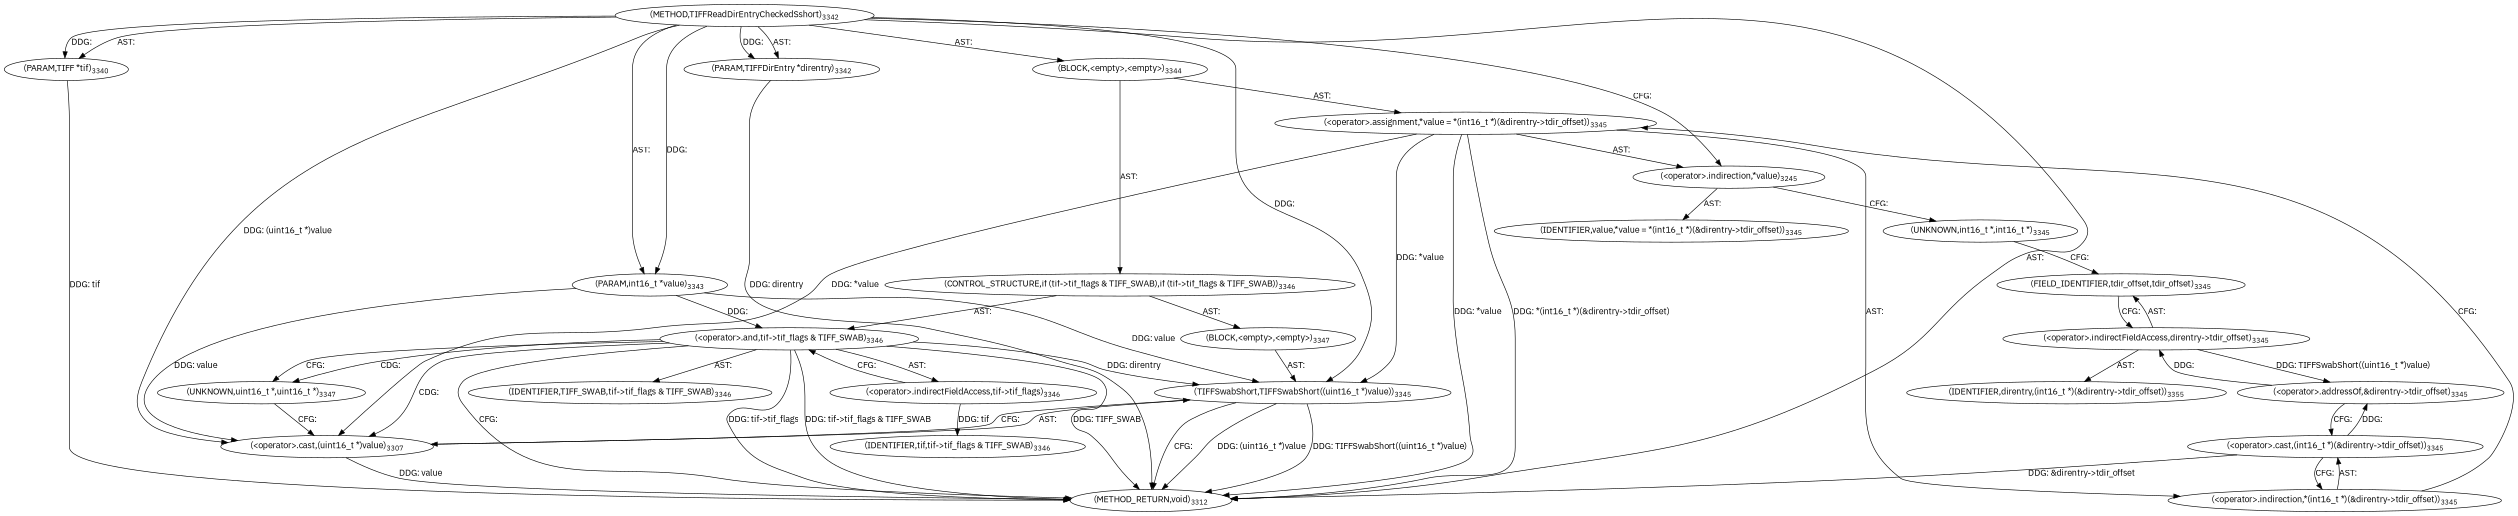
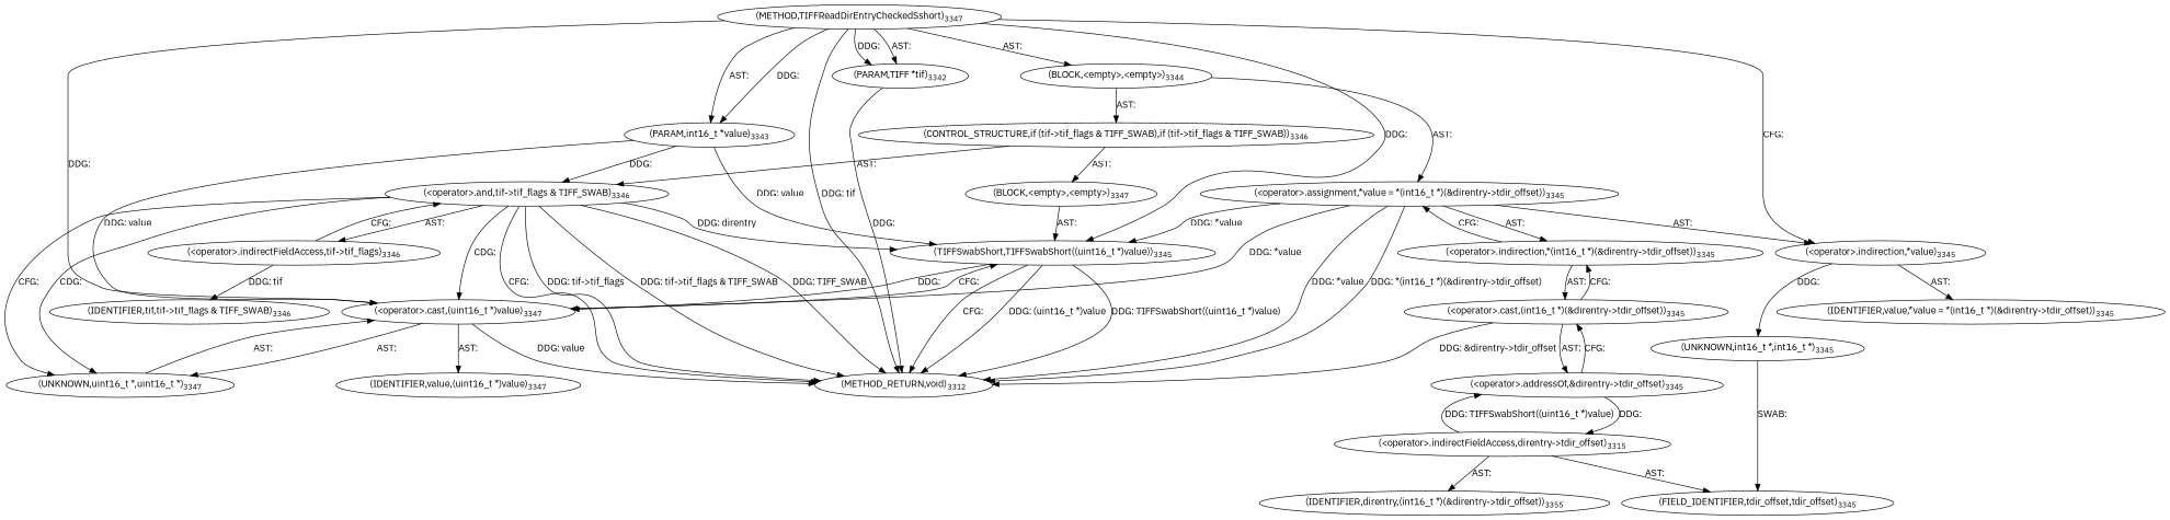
  digraph {
    fontname="IBM Plex Sans"
    node [fontname="IBM Plex Sans"]
    edge [fontname="IBM Plex Sans"]
-   n1 [label=<(METHOD,TIFFReadDirEntryCheckedSshort)<SUB>3342</SUB>>]
-   n2 [label=<(PARAM,TIFF *tif)<SUB>3340</SUB>>]
-   n3 [label=<(PARAM,TIFFDirEntry *direntry)<SUB>3342</SUB>>]
+   n1 [label=<(METHOD,TIFFReadDirEntryCheckedSshort)<SUB>3347</SUB>>]
+   n2 [label=<(PARAM,TIFF *tif)<SUB>3342</SUB>>]
    n4 [label=<(PARAM,int16_t *value)<SUB>3343</SUB>>]
    n5 [label=<(BLOCK,&lt;empty&gt;,&lt;empty&gt;)<SUB>3344</SUB>>]
-   n6 [label=<(&lt;operator&gt;.indirection,*value)<SUB>3245</SUB>>]
+   n6 [label=<(&lt;operator&gt;.indirection,*value)<SUB>3345</SUB>>]
    n7 [label=<(TIFFSwabShort,TIFFSwabShort((uint16_t *)value))<SUB>3345</SUB>>]
-   n8 [label=<(&lt;operator&gt;.cast,(uint16_t *)value)<SUB>3307</SUB>>]
+   n8 [label=<(&lt;operator&gt;.cast,(uint16_t *)value)<SUB>3347</SUB>>]
    n9 [label=<(METHOD_RETURN,void)<SUB>3312</SUB>>]
    n10 [label=<(&lt;operator&gt;.and,tif-&gt;tif_flags &amp; TIFF_SWAB)<SUB>3346</SUB>>]
    n11 [label=<(&lt;operator&gt;.assignment,*value = *(int16_t *)(&amp;direntry-&gt;tdir_offset))<SUB>3345</SUB>>]
    n12 [label=<(CONTROL_STRUCTURE,if (tif-&gt;tif_flags &amp; TIFF_SWAB),if (tif-&gt;tif_flags &amp; TIFF_SWAB))<SUB>3346</SUB>>]
    n13 [label=<(IDENTIFIER,value,*value = *(int16_t *)(&amp;direntry-&gt;tdir_offset))<SUB>3345</SUB>>]
    n14 [label=<(UNKNOWN,int16_t *,int16_t *)<SUB>3345</SUB>>]
    n15 [label=<(&lt;operator&gt;.indirectFieldAccess,tif-&gt;tif_flags)<SUB>3346</SUB>>]
-   n16 [label=<(IDENTIFIER,TIFF_SWAB,tif-&gt;tif_flags &amp; TIFF_SWAB)<SUB>3346</SUB>>]
    n17 [label=<(UNKNOWN,uint16_t *,uint16_t *)<SUB>3347</SUB>>]
+   n18 [label=<(IDENTIFIER,value,(uint16_t *)value)<SUB>3347</SUB>>]
    n19 [label=<(&lt;operator&gt;.indirection,*(int16_t *)(&amp;direntry-&gt;tdir_offset))<SUB>3345</SUB>>]
    n20 [label=<(BLOCK,&lt;empty&gt;,&lt;empty&gt;)<SUB>3347</SUB>>]
    n21 [label=<(&lt;operator&gt;.cast,(int16_t *)(&amp;direntry-&gt;tdir_offset))<SUB>3345</SUB>>]
    n22 [label=<(FIELD_IDENTIFIER,tdir_offset,tdir_offset)<SUB>3345</SUB>>]
    n23 [label=<(&lt;operator&gt;.addressOf,&amp;direntry-&gt;tdir_offset)<SUB>3345</SUB>>]
-   n24 [label=<(&lt;operator&gt;.indirectFieldAccess,direntry-&gt;tdir_offset)<SUB>3345</SUB>>]
+   n24 [label=<(&lt;operator&gt;.indirectFieldAccess,direntry-&gt;tdir_offset)<SUB>3315</SUB>>]
    n25 [label=<(IDENTIFIER,direntry,(int16_t *)(&amp;direntry-&gt;tdir_offset))<SUB>3355</SUB>>]
    n26 [label=<(IDENTIFIER,tif,tif-&gt;tif_flags &amp; TIFF_SWAB)<SUB>3346</SUB>>]
    n1 -> n2 [label="AST: "]
    n1 -> n2 [label="DDG: "]
-   n1 -> n3 [label="AST: "]
-   n1 -> n3 [label="DDG: "]
    n1 -> n4 [label="AST: "]
    n1 -> n4 [label="DDG: "]
    n1 -> n5 [label="AST: "]
    n1 -> n6 [label="CFG: "]
    n1 -> n7 [label="DDG: "]
-   n1 -> n8 [label="DDG: (uint16_t *)value"]
-   n1 -> n9 [label="AST: "]
-   n2 -> n9 [label="DDG: tif"]
-   n3 -> n9 [label="DDG: direntry"]
+   n1 -> n8 [label="DDG: "]
+   n1 -> n9 [label="DDG: tif"]
+   n2 -> n9 [label="DDG: "]
    n4 -> n7 [label="DDG: value"]
    n4 -> n8 [label="DDG: value"]
    n4 -> n10 [label="DDG: "]
    n5 -> n11 [label="AST: "]
    n5 -> n12 [label="AST: "]
    n6 -> n13 [label="AST: "]
-   n6 -> n14 [label="CFG: "]
-   n7 -> n8 [label="AST: "]
+   n6 -> n14 [label="DDG: "]
+   n7 -> n8 [label="DDG: "]
    n7 -> n9 [label="CFG: "]
    n7 -> n9 [label="DDG: (uint16_t *)value"]
    n7 -> n9 [label="DDG: TIFFSwabShort((uint16_t *)value)"]
    n8 -> n7 [label="CFG: "]
    n8 -> n9 [label="DDG: value"]
+   n8 -> n17 [label="AST: "]
+   n8 -> n18 [label="AST: "]
    n10 -> n7 [label="DDG: direntry"]
    n10 -> n8 [label="CDG: "]
    n10 -> n9 [label="CFG: "]
    n10 -> n9 [label="DDG: tif-&gt;tif_flags"]
    n10 -> n9 [label="DDG: tif-&gt;tif_flags &amp; TIFF_SWAB"]
    n10 -> n9 [label="DDG: TIFF_SWAB"]
    n10 -> n15 [label="AST: "]
-   n10 -> n16 [label="AST: "]
    n10 -> n17 [label="CFG: "]
    n10 -> n17 [label="CDG: "]
    n11 -> n6 [label="AST: "]
    n11 -> n7 [label="DDG: *value"]
    n11 -> n8 [label="DDG: *value"]
    n11 -> n9 [label="DDG: *value"]
    n11 -> n9 [label="DDG: *(int16_t *)(&amp;direntry-&gt;tdir_offset)"]
    n11 -> n19 [label="AST: "]
    n12 -> n10 [label="AST: "]
    n12 -> n20 [label="AST: "]
-   n14 -> n22 [label="CFG: "]
+   n14 -> n22 [label="SWAB: "]
    n15 -> n10 [label="CFG: "]
    n15 -> n26 [label="DDG: tif"]
-   n17 -> n8 [label="CFG: "]
+   n17 -> n8 [label="AST: "]
    n19 -> n11 [label="CFG: "]
    n19 -> n21 [label="AST: "]
    n20 -> n7 [label="AST: "]
    n21 -> n9 [label="DDG: &amp;direntry-&gt;tdir_offset"]
    n21 -> n19 [label="CFG: "]
-   n21 -> n23 [label="DDG: "]
-   n22 -> n24 [label="CFG: "]
+   n21 -> n23 [label="AST: "]
    n23 -> n21 [label="CFG: "]
    n23 -> n24 [label="DDG: "]
    n24 -> n22 [label="AST: "]
    n24 -> n23 [label="DDG: TIFFSwabShort((uint16_t *)value)"]
    n24 -> n25 [label="AST: "]
  }
